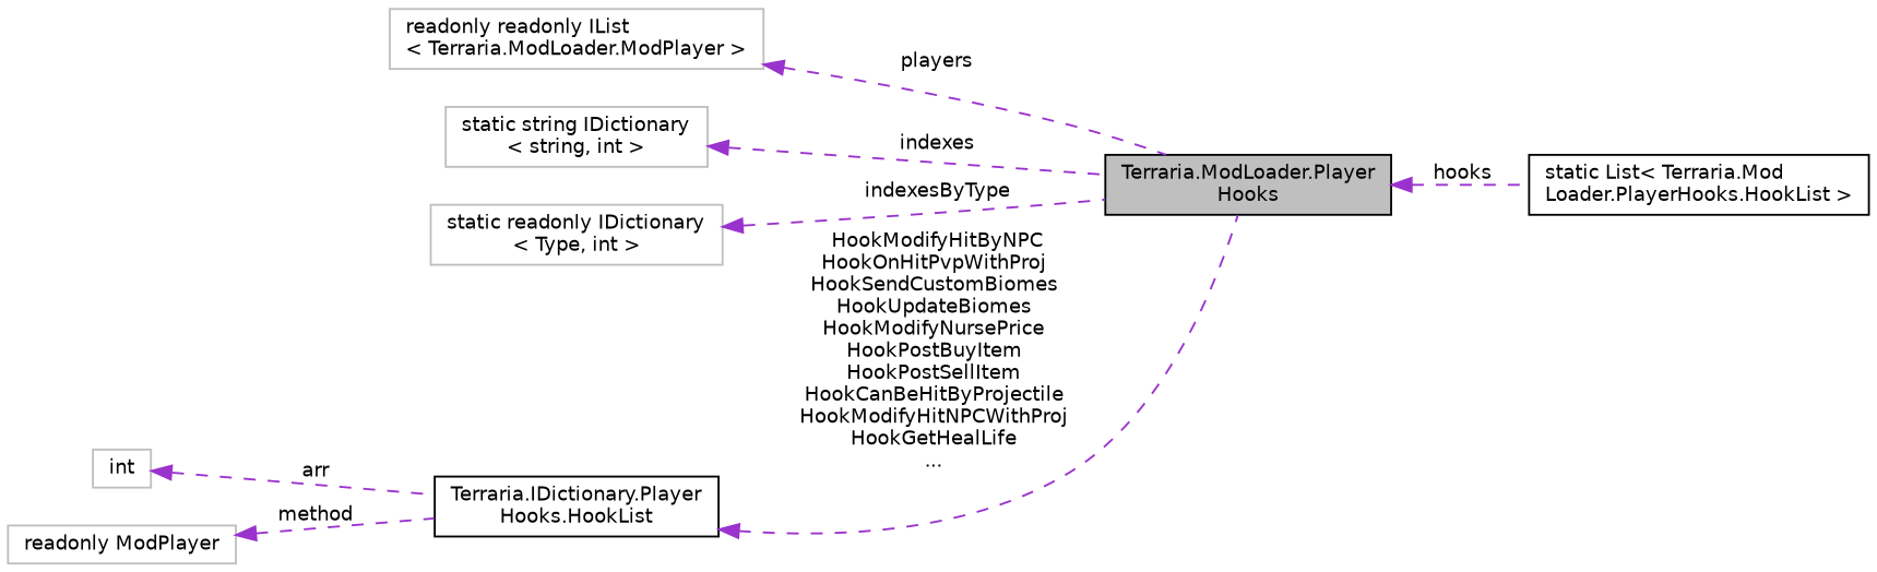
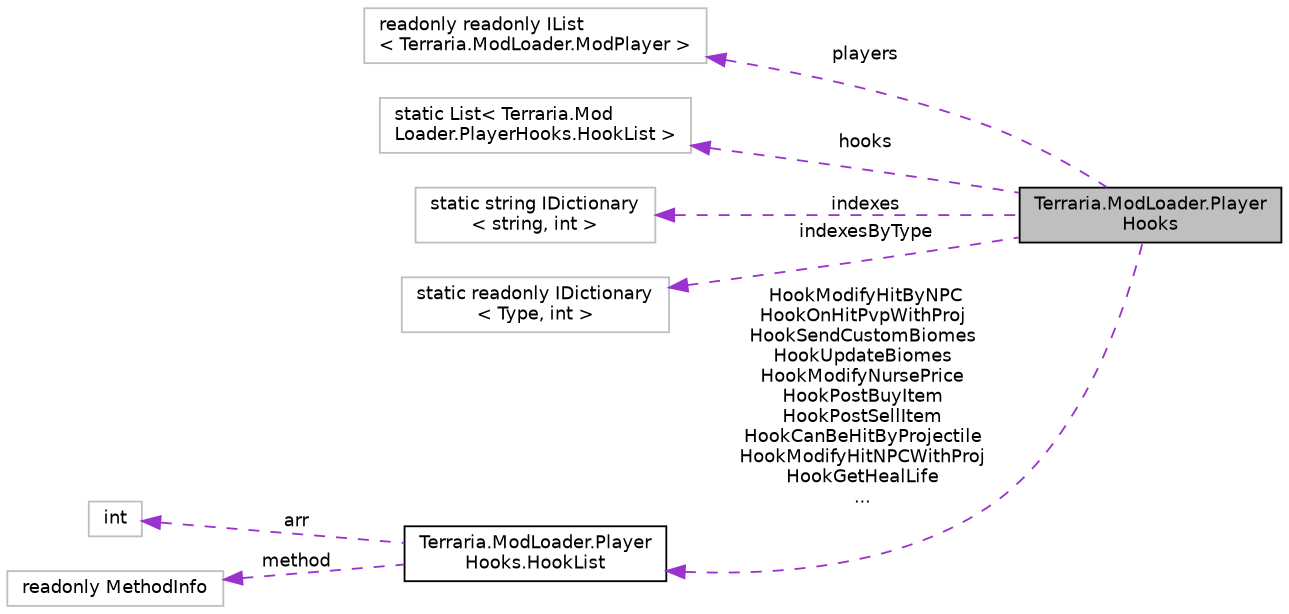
  digraph {
    rankdir=LR
    node [color=grey75 fillcolor=white fontname=Helvetica fontsize=10 shape=record style=filled]
    edge [color=darkorchid3 dir=back fontname=Helvetica fontsize=10 labelfontname=Helvetica labelfontsize=10 style=dashed]
    n1 [color=black fillcolor=grey75 fontcolor=black height=0.2 label="Terraria.ModLoader.Player\lHooks" width=0.4]
    n2 [height=0.2 label="readonly readonly IList\l\< Terraria.ModLoader.ModPlayer \>" width=0.4]
-   n3 [color=black height=0.2 label="static List\< Terraria.Mod\lLoader.PlayerHooks.HookList \>" width=0.4]
+   n3 [height=0.2 label="static List\< Terraria.Mod\lLoader.PlayerHooks.HookList \>" width=0.4]
    n4 [height=0.2 label="static string IDictionary\l\< string, int \>" width=0.4]
    n5 [height=0.2 label="static readonly IDictionary\l\< Type, int \>" width=0.4]
-   n6 [color=black height=0.2 label="Terraria.IDictionary.Player\lHooks.HookList" width=0.4]
+   n6 [color=black height=0.2 label="Terraria.ModLoader.Player\lHooks.HookList" width=0.4]
    n7 [height=0.2 label=int width=0.4]
-   n8 [height=0.2 label="readonly ModPlayer" width=0.4]
+   n8 [height=0.2 label="readonly MethodInfo" width=0.4]
    n2 -> n1 [label=" players"]
-   n1 -> n3 [label=" hooks"]
+   n3 -> n1 [label=" hooks"]
    n4 -> n1 [label=" indexes"]
    n5 -> n1 [label=" indexesByType"]
    n6 -> n1 [label=" HookModifyHitByNPC\nHookOnHitPvpWithProj\nHookSendCustomBiomes\nHookUpdateBiomes\nHookModifyNursePrice\nHookPostBuyItem\nHookPostSellItem\nHookCanBeHitByProjectile\nHookModifyHitNPCWithProj\nHookGetHealLife\n..."]
    n7 -> n6 [label=" arr"]
    n8 -> n6 [label=" method"]
  }
